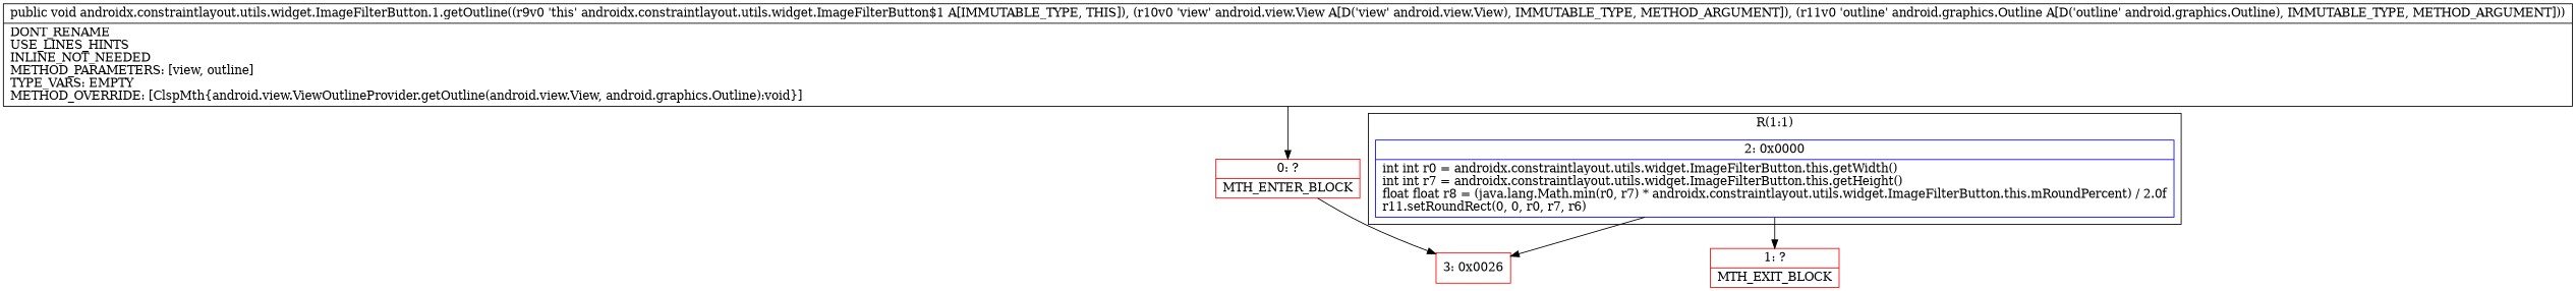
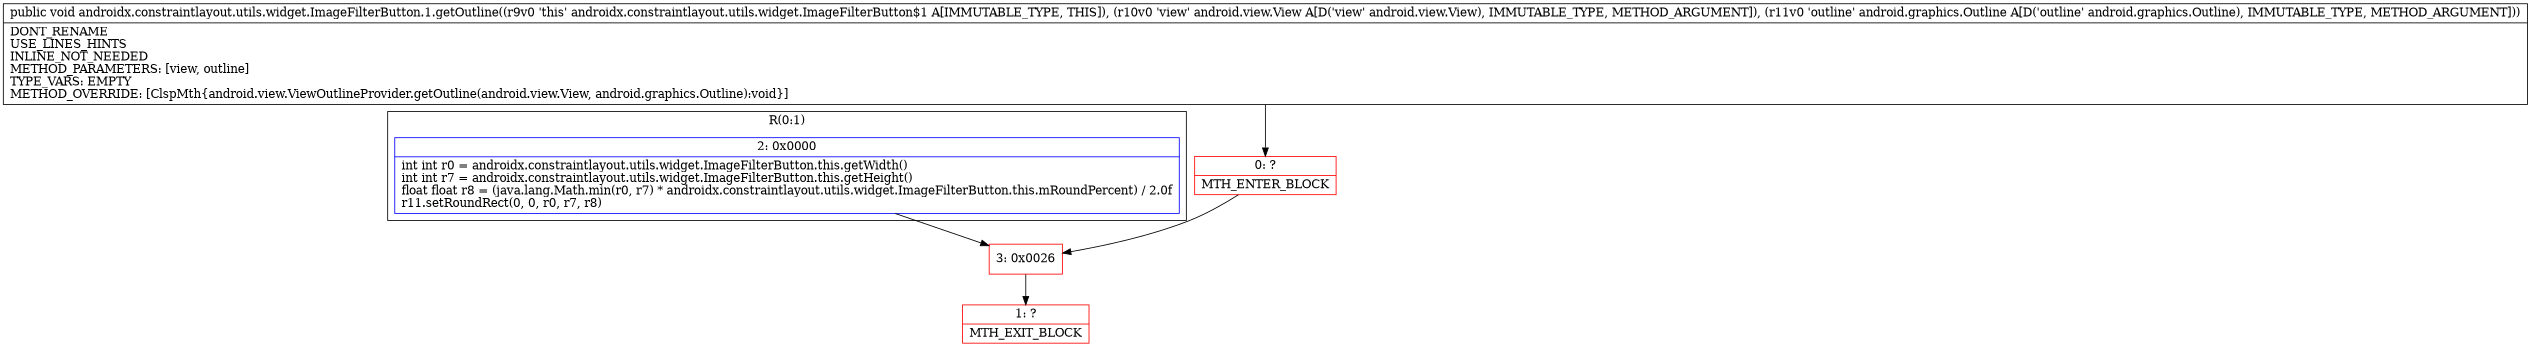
  digraph {
    node [color=red shape=record]
-   n1 [color=blue label="{2\:\ 0x0000|int int r0 = androidx.constraintlayout.utils.widget.ImageFilterButton.this.getWidth()\lint int r7 = androidx.constraintlayout.utils.widget.ImageFilterButton.this.getHeight()\lfloat float r8 = (java.lang.Math.min(r0, r7) * androidx.constraintlayout.utils.widget.ImageFilterButton.this.mRoundPercent) \/ 2.0f\lr11.setRoundRect(0, 0, r0, r7, r6)\l}"]
+   n1 [color=blue label="{2\:\ 0x0000|int int r0 = androidx.constraintlayout.utils.widget.ImageFilterButton.this.getWidth()\lint int r7 = androidx.constraintlayout.utils.widget.ImageFilterButton.this.getHeight()\lfloat float r8 = (java.lang.Math.min(r0, r7) * androidx.constraintlayout.utils.widget.ImageFilterButton.this.mRoundPercent) \/ 2.0f\lr11.setRoundRect(0, 0, r0, r7, r8)\l}"]
    n2 [label="{3\:\ 0x0026}"]
    n3 [label="{1\:\ ?|MTH_EXIT_BLOCK\l}"]
    n4 [label="{0\:\ ?|MTH_ENTER_BLOCK\l}"]
    n5 [label="{public void androidx.constraintlayout.utils.widget.ImageFilterButton.1.getOutline((r9v0 'this' androidx.constraintlayout.utils.widget.ImageFilterButton$1 A[IMMUTABLE_TYPE, THIS]), (r10v0 'view' android.view.View A[D('view' android.view.View), IMMUTABLE_TYPE, METHOD_ARGUMENT]), (r11v0 'outline' android.graphics.Outline A[D('outline' android.graphics.Outline), IMMUTABLE_TYPE, METHOD_ARGUMENT]))  | DONT_RENAME\lUSE_LINES_HINTS\lINLINE_NOT_NEEDED\lMETHOD_PARAMETERS: [view, outline]\lTYPE_VARS: EMPTY\lMETHOD_OVERRIDE: [ClspMth\{android.view.ViewOutlineProvider.getOutline(android.view.View, android.graphics.Outline):void\}]\l}" color=""]
    subgraph cluster_1 {
-     label="R(1:1)"
+     label="R(0:1)"
      n1
    }
    n1 -> n2
-   n1 -> n3
+   n2 -> n3
    n4 -> n2
    n5 -> n4
  }
